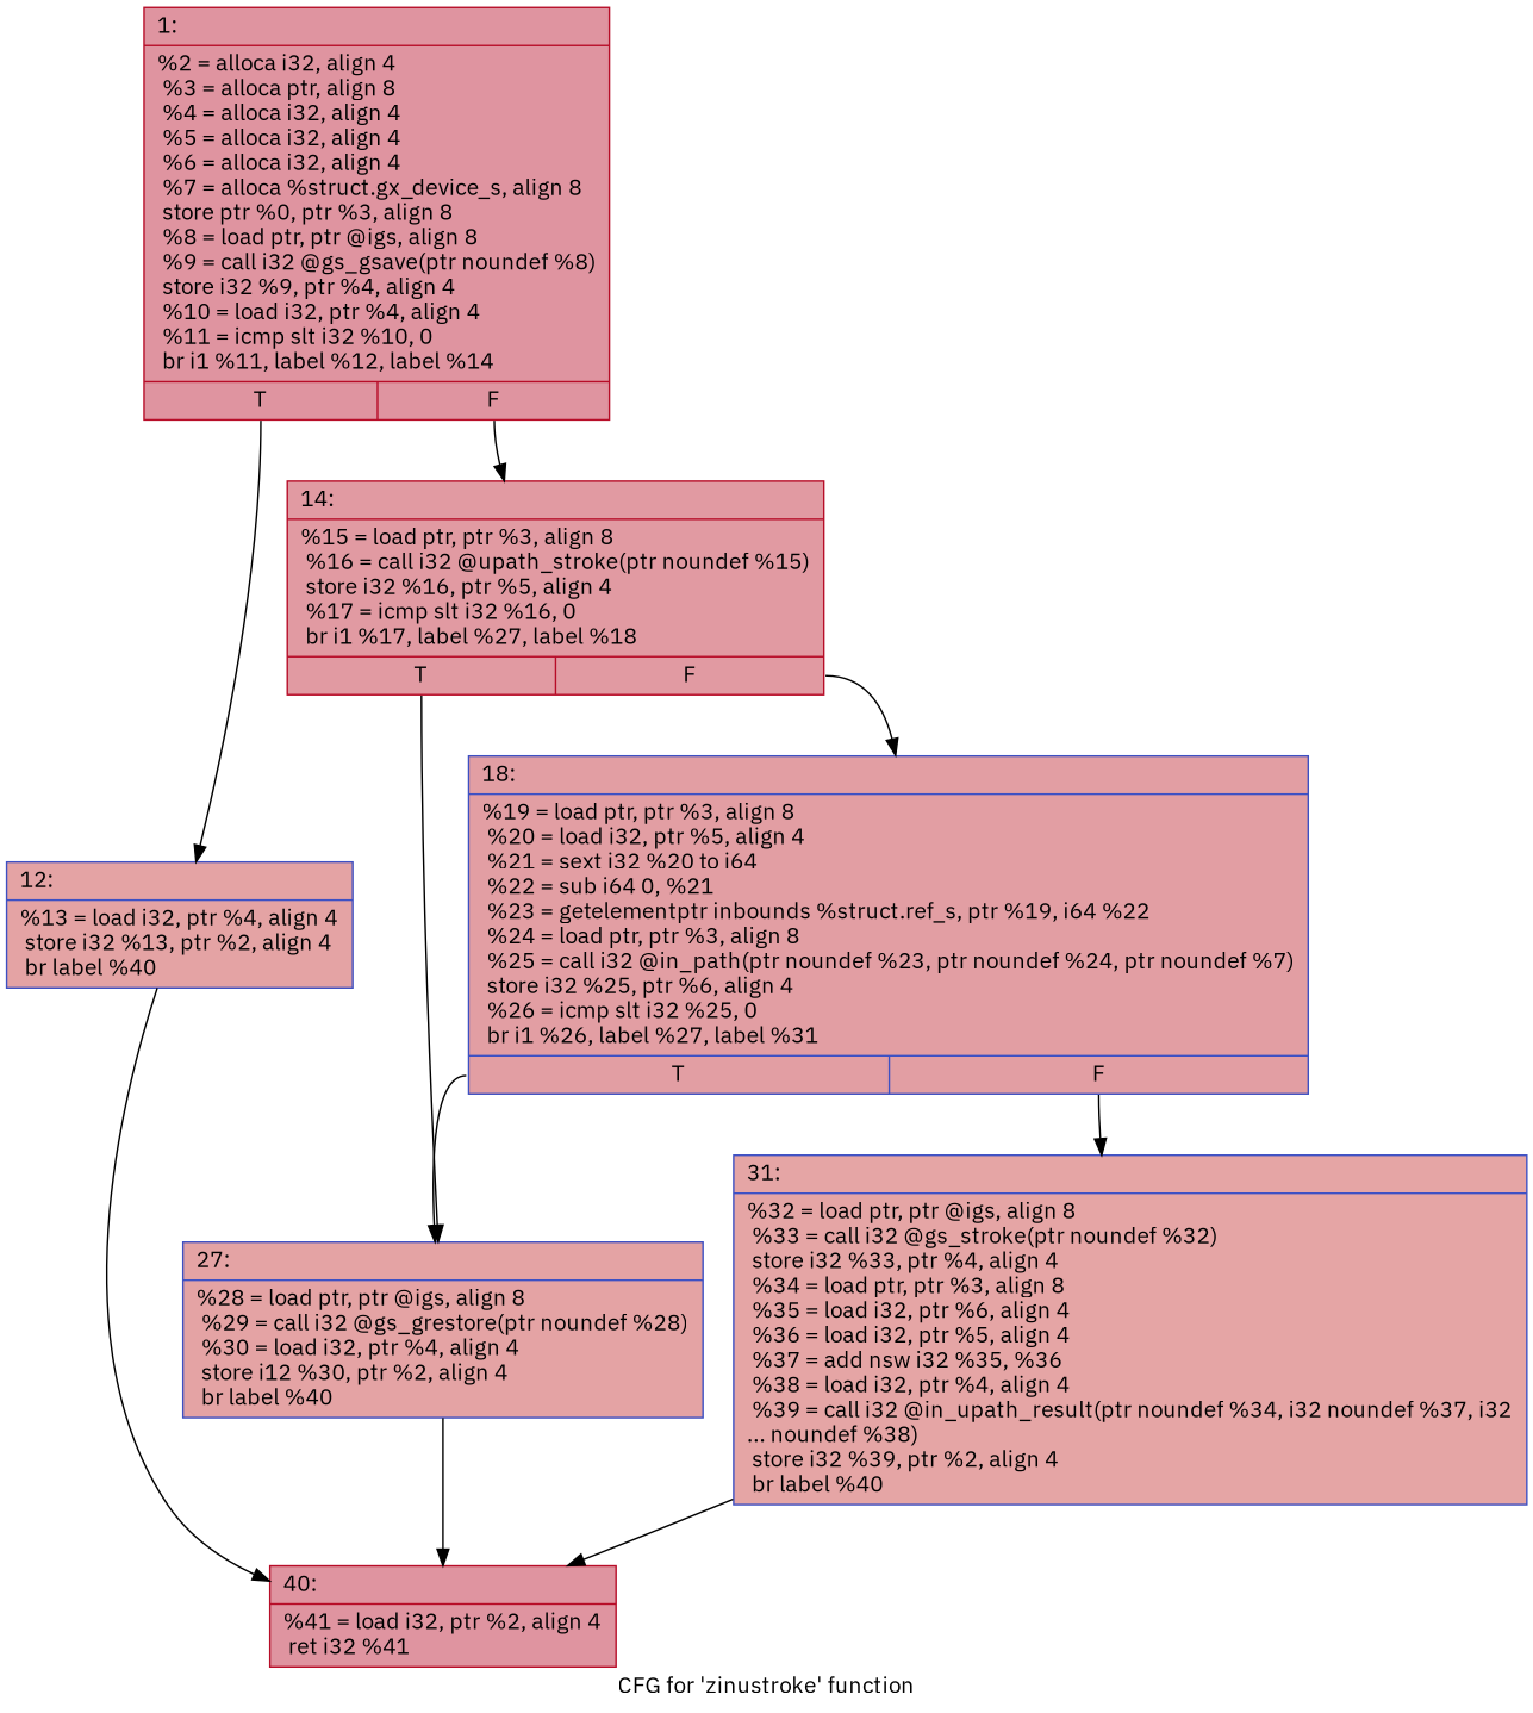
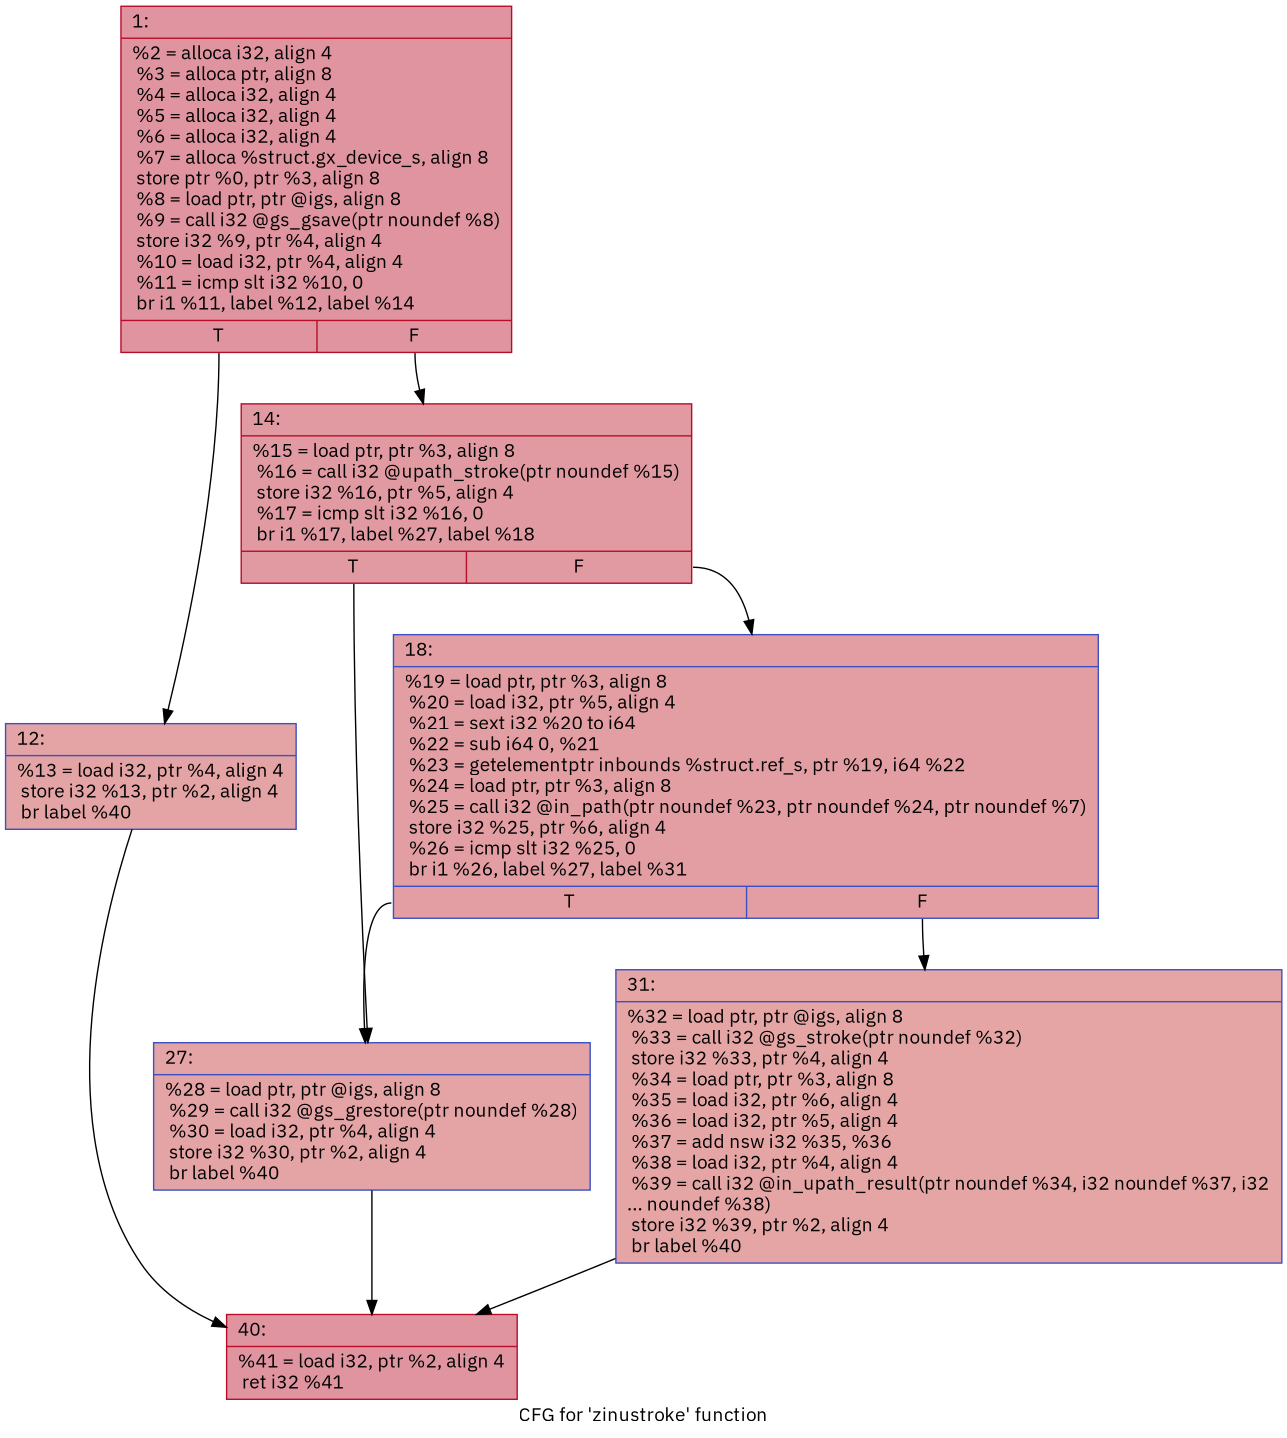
  digraph {
    label="CFG for 'zinustroke' function"
    fontname="IBM Plex Sans"
    node [color="#3d50c3ff" fillcolor="#b70d2870" fontname="IBM Plex Sans" shape=record style=filled]
    edge [fontname="IBM Plex Sans"]
    n1 [color="#b70d28ff" label="{1:\l|  %2 = alloca i32, align 4\l  %3 = alloca ptr, align 8\l  %4 = alloca i32, align 4\l  %5 = alloca i32, align 4\l  %6 = alloca i32, align 4\l  %7 = alloca %struct.gx_device_s, align 8\l  store ptr %0, ptr %3, align 8\l  %8 = load ptr, ptr @igs, align 8\l  %9 = call i32 @gs_gsave(ptr noundef %8)\l  store i32 %9, ptr %4, align 4\l  %10 = load i32, ptr %4, align 4\l  %11 = icmp slt i32 %10, 0\l  br i1 %11, label %12, label %14\l|{<s0>T|<s1>F}}"]
    n2 [fillcolor="#c32e3170" label="{12:\l|  %13 = load i32, ptr %4, align 4\l  store i32 %13, ptr %2, align 4\l  br label %40\l}"]
    n3 [color="#b70d28ff" fillcolor="#bb1b2c70" label="{14:\l|  %15 = load ptr, ptr %3, align 8\l  %16 = call i32 @upath_stroke(ptr noundef %15)\l  store i32 %16, ptr %5, align 4\l  %17 = icmp slt i32 %16, 0\l  br i1 %17, label %27, label %18\l|{<s0>T|<s1>F}}"]
    n4 [color="#b70d28ff" label="{40:\l|  %41 = load i32, ptr %2, align 4\l  ret i32 %41\l}"]
-   n5 [fillcolor="#c32e3170" label="{27:\l|  %28 = load ptr, ptr @igs, align 8\l  %29 = call i32 @gs_grestore(ptr noundef %28)\l  %30 = load i32, ptr %4, align 4\l  store i12 %30, ptr %2, align 4\l  br label %40\l}"]
+   n5 [fillcolor="#c32e3170" label="{27:\l|  %28 = load ptr, ptr @igs, align 8\l  %29 = call i32 @gs_grestore(ptr noundef %28)\l  %30 = load i32, ptr %4, align 4\l  store i32 %30, ptr %2, align 4\l  br label %40\l}"]
    n6 [fillcolor="#be242e70" label="{18:\l|  %19 = load ptr, ptr %3, align 8\l  %20 = load i32, ptr %5, align 4\l  %21 = sext i32 %20 to i64\l  %22 = sub i64 0, %21\l  %23 = getelementptr inbounds %struct.ref_s, ptr %19, i64 %22\l  %24 = load ptr, ptr %3, align 8\l  %25 = call i32 @in_path(ptr noundef %23, ptr noundef %24, ptr noundef %7)\l  store i32 %25, ptr %6, align 4\l  %26 = icmp slt i32 %25, 0\l  br i1 %26, label %27, label %31\l|{<s0>T|<s1>F}}"]
    n7 [fillcolor="#c5333470" label="{31:\l|  %32 = load ptr, ptr @igs, align 8\l  %33 = call i32 @gs_stroke(ptr noundef %32)\l  store i32 %33, ptr %4, align 4\l  %34 = load ptr, ptr %3, align 8\l  %35 = load i32, ptr %6, align 4\l  %36 = load i32, ptr %5, align 4\l  %37 = add nsw i32 %35, %36\l  %38 = load i32, ptr %4, align 4\l  %39 = call i32 @in_upath_result(ptr noundef %34, i32 noundef %37, i32\l... noundef %38)\l  store i32 %39, ptr %2, align 4\l  br label %40\l}"]
    n1 -> n2 [tailport=s0]
    n1 -> n3 [tailport=s1]
    n2 -> n4
    n3 -> n5 [tailport=s0]
    n3 -> n6 [tailport=s1]
    n5 -> n4
    n6 -> n5 [tailport=s0]
    n6 -> n7 [tailport=s1]
    n7 -> n4
  }
